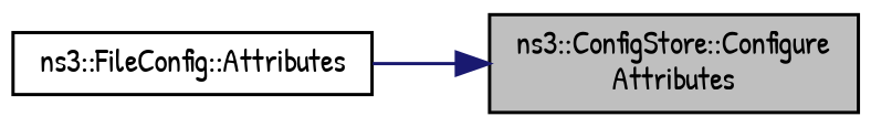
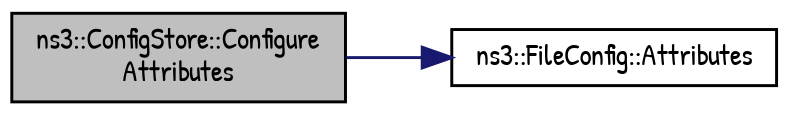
  digraph {
    rankdir=LR
    fontname="Patrick Hand"
    node [color=black fontname="Patrick Hand" fontsize=10 shape=record style=filled]
    n1 [fillcolor=grey75 fontcolor=black height=0.2 label="ns3::ConfigStore::Configure\lAttributes" width=0.4]
    n2 [fillcolor=white height=0.2 label="ns3::FileConfig::Attributes" width=0.4]
-   n2 -> n1 [color=midnightblue fontname="Patrick Hand" fontsize=10 labelfontname=Helvetica labelfontsize=10 style=solid]
+   n1 -> n2 [color=midnightblue fontname="Patrick Hand" fontsize=10 labelfontname=Helvetica labelfontsize=10 style=solid]
  }
